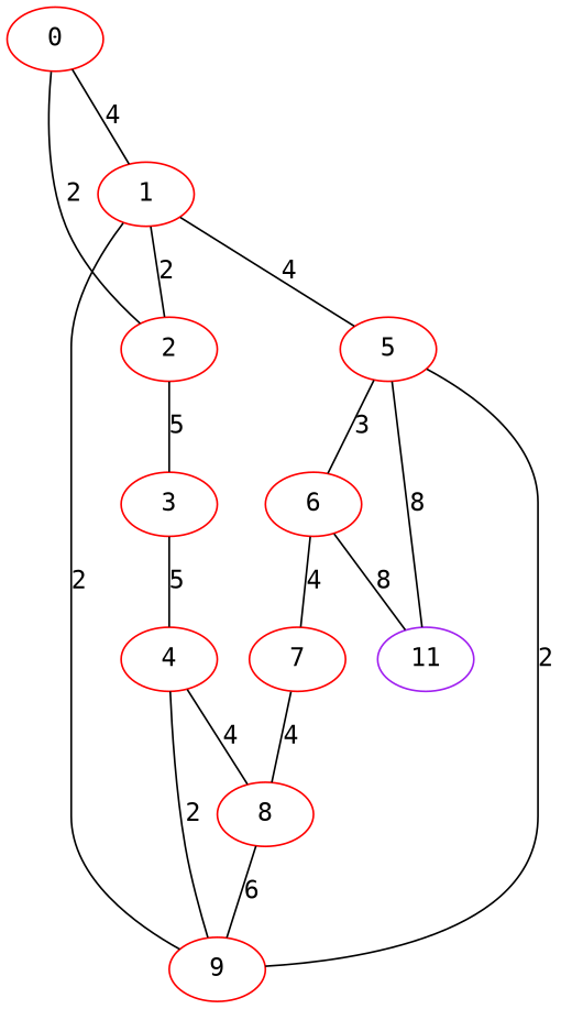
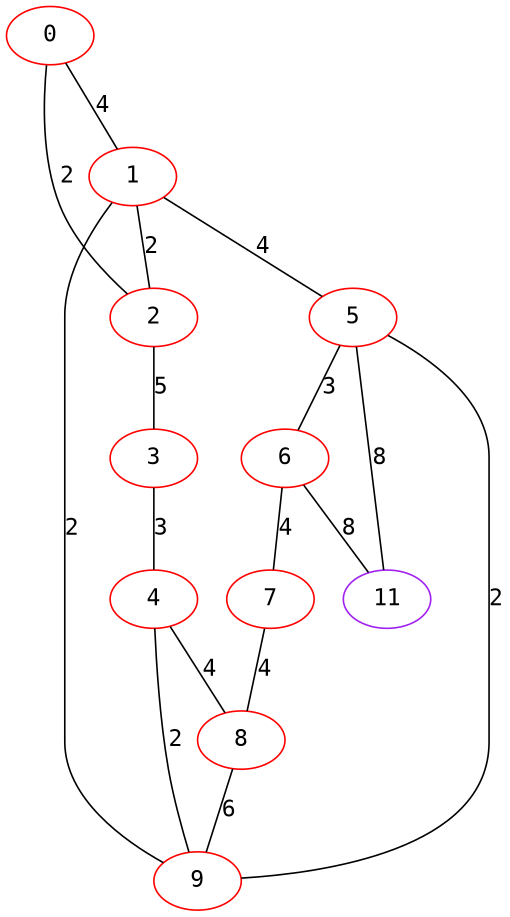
  graph {
    fontname="DejaVu Sans Mono"
    node [color=red fontname="DejaVu Sans Mono" weight=1]
    edge [fontname="DejaVu Sans Mono"]
    0
    1
    2
    5
    9
    3
    6
    n8 [color=purple label=11 weight=4]
    4
    8
    7
    0 -- 1 [label=4]
    0 -- 2 [label=2]
    1 -- 2 [label=2]
    1 -- 5 [label=4]
    1 -- 9 [label=2]
    2 -- 3 [label=5]
    5 -- 9 [label=2]
    5 -- 6 [label=3]
    5 -- n8 [label=8]
-   3 -- 4 [label=5]
+   3 -- 4 [label=3]
    6 -- n8 [label=8]
    6 -- 7 [label=4]
    4 -- 9 [label=2]
    4 -- 8 [label=4]
    8 -- 9 [label=6]
    7 -- 8 [label=4]
  }
